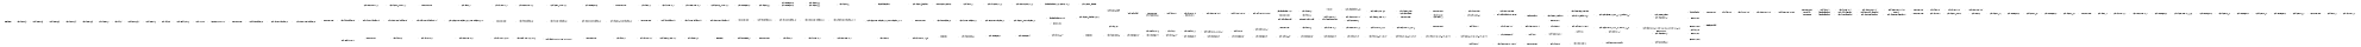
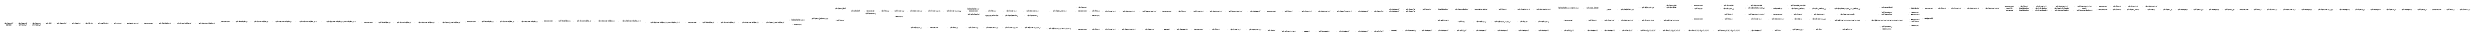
  digraph {
    rankdir=LR
    n1 [label="(<operator>.assignment,s = a1)"]
    n2 [label="(<operator>.assignment,v26 = a2)"]
-   n3 [label="(<operator>.assignment,v25 = a3)"]
    n4 [label="(<operator>.assignment,v24 = a4)"]
    n5 [label="(<operator>.assignment,v23 = a5)"]
    n6 [label="(<operator>.assignment,v21 = 0)"]
    n7 [label="(<operator>.and,a5 & 4)"]
    n8 [label="(<operator>.assignment,v20 = a5 & 4)"]
    n9 [label="(<operator>.assignment,v19 = 0)"]
    n10 [label="(<operator>.and,a5 & 0x980)"]
    n11 [label="(<operator>.notEquals,(a5 & 0x980) != 0)"]
    n12 [label="(<operator>.or,v23 | 0x10000)"]
    n13 [label="(RETURN,return 0;,return 0;)"]
    n14 [label="(cache_scan_free,cache_scan_free(s, v26, v25, v23))"]
    n15 [label="(log_query,log_query(v23 | 0x10000, s, v26, 0))"]
    n16 [label="(METHOD_RETURN,int __fastcall)"]
    n17 [label="(<operator>.assignment,v22 = cache_scan_free(s, v26, v25, v23))"]
    n18 [label="(UNKNOWN,_DWORD *,_DWORD *)"]
    n19 [label="(<operator>.addition,dnsmasq_daemon + 252)"]
    n20 [label="(<operator>.logicalAnd,*(_DWORD *)(dnsmasq_daemon + 252) && *(_DWORD *)(dnsmasq_daemon + 252) < v24)"]
    n21 [label="(UNKNOWN,_DWORD *,_DWORD *)"]
    n22 [label="(UNKNOWN,_DWORD *,_DWORD *)"]
    n23 [label="(<operator>.addition,dnsmasq_daemon + 252)"]
    n24 [label="(<operator>.addition,dnsmasq_daemon + 248)"]
    n25 [label="(<operator>.indirection,*(_DWORD *)(dnsmasq_daemon + 252))"]
    n26 [label="(UNKNOWN,_DWORD *,_DWORD *)"]
    n27 [label="(<operator>.addition,dnsmasq_daemon + 252)"]
    n28 [label="(<operator>.cast,(_DWORD *)(dnsmasq_daemon + 252))"]
    n29 [label="(<operator>.lessThan,*(_DWORD *)(dnsmasq_daemon + 252) < v24)"]
    n30 [label="(<operator>.indirection,*(_DWORD *)(dnsmasq_daemon + 252))"]
    n31 [label="(<operator>.cast,(_DWORD *)(dnsmasq_daemon + 252))"]
    n32 [label="(<operator>.assignment,v24 = *(_DWORD *)(dnsmasq_daemon + 252))"]
    n33 [label="(<operator>.indirection,*(_DWORD *)(dnsmasq_daemon + 252))"]
    n34 [label="(<operator>.cast,(_DWORD *)(dnsmasq_daemon + 252))"]
    n35 [label="(<operator>.logicalAnd,*(_DWORD *)(dnsmasq_daemon + 248) && *(_DWORD *)(dnsmasq_daemon + 248) > v24)"]
    n36 [label="(UNKNOWN,_DWORD *,_DWORD *)"]
    n37 [label="(<operator>.addition,dnsmasq_daemon + 248)"]
    n38 [label="(<operator>.indirection,*(_DWORD *)(dnsmasq_daemon + 248))"]
    n39 [label="(UNKNOWN,_DWORD *,_DWORD *)"]
    n40 [label="(<operator>.addition,dnsmasq_daemon + 248)"]
    n41 [label="(<operator>.cast,(_DWORD *)(dnsmasq_daemon + 248))"]
    n42 [label="(<operator>.greaterThan,*(_DWORD *)(dnsmasq_daemon + 248) > v24)"]
    n43 [label="(<operator>.indirection,*(_DWORD *)(dnsmasq_daemon + 248))"]
    n44 [label="(<operator>.cast,(_DWORD *)(dnsmasq_daemon + 248))"]
    n45 [label="(<operator>.assignment,v24 = *(_DWORD *)(dnsmasq_daemon + 248))"]
    n46 [label="(<operator>.indirection,*(_DWORD *)(dnsmasq_daemon + 248))"]
    n47 [label="(<operator>.cast,(_DWORD *)(dnsmasq_daemon + 248))"]
    n48 [label="(<operator>.and,v23 & 0x180)"]
    n49 [label="(<operator>.assignment,v22 = cache_tail)"]
    n50 [label="(<operator>.logicalAnd,s && strlen(s) >= 0x32)"]
    n51 [label="(strlen,strlen(s))"]
    n52 [label="(<operator>.notEquals,(v23 & 0x180) != 0)"]
    n53 [label="(<operator>.logicalNot,!cache_tail)"]
    n54 [label="(<operator>.assignment,v21 = big_free)"]
    n55 [label="(<operator>.logicalNot,!bignames_left)"]
    n56 [label="(cache_unlink,cache_unlink(v22))"]
    n57 [label="(<operator>.greaterEqualsThan,strlen(s) >= 0x32)"]
    n58 [label="(<operator>.logicalAnd,(v23 & 0x180) != 0 && (v23 & 8) != 0)"]
    n59 [label="(<operator>.and,v23 & 0x80)"]
    n60 [label="(<operator>.assignment,insert_error = 1)"]
    n61 [label="(<operator>.notEquals,(v23 & 0x80) != 0)"]
    n62 [label="(RETURN,return 0;,return 0;)"]
    n63 [label="(<operator>.and,v23 & 8)"]
    n64 [label="(<operator>.notEquals,(v23 & 8) != 0)"]
    n65 [label="(<operator>.logicalAnd,(v23 & 0x80) != 0 && (*(_WORD *)(v22 + 36) & 0x80) != 0 && *(_DWORD *)(v22 + 12) == *v26)"]
    n66 [label="(RETURN,return v22;,return v22;)"]
    n67 [label="(<operator>.and,v23 & 0x100)"]
    n68 [label="(UNKNOWN,_WORD *,_WORD *)"]
    n69 [label="(<operator>.addition,v22 + 36)"]
    n70 [label="(<operator>.logicalAnd,(*(_WORD *)(v22 + 36) & 0x80) != 0 && *(_DWORD *)(v22 + 12) == *v26)"]
    n71 [label="(<operator>.notEquals,(*(_WORD *)(v22 + 36) & 0x80) != 0)"]
    n72 [label="(UNKNOWN,_DWORD *,_DWORD *)"]
    n73 [label="(<operator>.addition,v22 + 12)"]
    n74 [label="(<operator>.and,*(_WORD *)(v22 + 36) & 0x80)"]
    n75 [label="(<operator>.indirection,*(_WORD *)(v22 + 36))"]
    n76 [label="(<operator>.cast,(_WORD *)(v22 + 36))"]
    n77 [label="(<operator>.equals,*(_DWORD *)(v22 + 12) == *v26)"]
    n78 [label="(<operator>.indirection,*(_DWORD *)(v22 + 12))"]
    n79 [label="(<operator>.indirection,*v26)"]
    n80 [label="(<operator>.cast,(_DWORD *)(v22 + 12))"]
    n81 [label="(<operator>.logicalAnd,(v23 & 0x100) != 0 && (*(_WORD *)(v22 + 36) & 0x100) != 0)"]
    n82 [label="(UNKNOWN,_DWORD *,_DWORD *)"]
    n83 [label="(<operator>.addition,v22 + 12)"]
    n84 [label="(<operator>.notEquals,(v23 & 0x100) != 0)"]
    n85 [label="(UNKNOWN,_WORD *,_WORD *)"]
    n86 [label="(<operator>.addition,v22 + 36)"]
    n87 [label="(<operator>.notEquals,(*(_WORD *)(v22 + 36) & 0x100) != 0)"]
    n88 [label="(<operator>.and,*(_WORD *)(v22 + 36) & 0x100)"]
    n89 [label="(<operator>.indirection,*(_WORD *)(v22 + 36))"]
    n90 [label="(<operator>.cast,(_WORD *)(v22 + 36))"]
    n91 [label="(<operator>.assignment,v18 = (_DWORD *)(v22 + 12))"]
    n92 [label="(<operator>.assignment,v17 = v26)"]
    n93 [label="(LOBYTE,LOBYTE(v15))"]
    n94 [label="(<operator>.cast,(_DWORD *)(v22 + 12))"]
    n95 [label="(<operator>.assignment,LOBYTE(v15) = 0)"]
    n96 [label="(UNKNOWN,_DWORD *,_DWORD *)"]
    n97 [label="(<operator>.addition,v22 + 12)"]
    n98 [label="(<operator>.equals,*(_DWORD *)(v22 + 12) == *v26)"]
    n99 [label="(LOBYTE,LOBYTE(v15))"]
    n100 [label="(<operator>.indirectIndexAccess,v16[4])"]
    n101 [label="(<operator>.assignment,LOBYTE(v15) = 0)"]
    n102 [label="(<operator>.and,v15 & 1)"]
    n103 [label="(<operator>.indirection,*(_DWORD *)(v22 + 12))"]
    n104 [label="(<operator>.indirection,*v26)"]
    n105 [label="(<operator>.cast,(_DWORD *)(v22 + 12))"]
    n106 [label="(<operator>.indirectIndexAccess,v18[1])"]
    n107 [label="(<operator>.indirectIndexAccess,v17[1])"]
    n108 [label="(<operator>.equals,v18[1] == v17[1])"]
    n109 [label="(LOBYTE,LOBYTE(v15))"]
    n110 [label="(<operator>.assignment,LOBYTE(v15) = 0)"]
    n111 [label="(<operator>.indirectIndexAccess,v18[2])"]
    n112 [label="(<operator>.indirectIndexAccess,v17[2])"]
    n113 [label="(<operator>.equals,v18[2] == v17[2])"]
    n114 [label="(<operator>.indirectIndexAccess,v17[3])"]
    n115 [label="(<operator>.indirectIndexAccess,v18[3])"]
    n116 [label="(<operator>.assignment,v15 = v17[3] - v18[3] + (v18[3] == v17[3]) + v18[3] - v17[3])"]
    n117 [label="(<operator>.subtraction,v17[3] - v18[3] + (v18[3] == v17[3]) + v18[3] - v17[3])"]
    n118 [label="(<operator>.indirectIndexAccess,v18[3])"]
    n119 [label="(<operator>.addition,v18[3] + (v18[3] == v17[3]) + v18[3] - v17[3])"]
    n120 [label="(<operator>.indirectIndexAccess,v17[3])"]
    n121 [label="(<operator>.addition,(v18[3] == v17[3]) + v18[3] - v17[3])"]
    n122 [label="(<operator>.equals,v18[3] == v17[3])"]
    n123 [label="(<operator>.indirectIndexAccess,v18[3])"]
    n124 [label="(<operator>.indirectIndexAccess,v17[3])"]
    n125 [label="(<operator>.subtraction,v18[3] - v17[3])"]
    n126 [label="(<operator>.assignment,v16[4] = v15 & 1)"]
    n127 [label="(<operator>.and,v15 & 1)"]
    n128 [label="(<operator>.notEquals,(v15 & 1) != 0)"]
    n129 [label="(RETURN,return v22;,return v22;)"]
    n130 [label="(<operator>.assignment,insert_error = 1)"]
    n131 [label="(UNKNOWN,_WORD *,_WORD *)"]
    n132 [label="(RETURN,return 0;,return 0;)"]
    n133 [label="(<operator>.addition,v22 + 36)"]
    n134 [label="(<operator>.equals,(*(_WORD *)(v22 + 36) & 0xC) == 0)"]
    n135 [label="(<operator>.logicalNot,!cache_insert_warned)"]
    n136 [label="(UNKNOWN,_DWORD *,_DWORD *)"]
    n137 [label="(cache_scan_free,cache_scan_free(0, 0, v25, 0))"]
    n138 [label="(my_syslog,my_syslog(3, \"Internal error in cache.\"))"]
    n139 [label="(<operator>.assignment,insert_error = 1)"]
    n140 [label="(<operator>.addition,v22 + 12)"]
    n141 [label="(<operator>.assignment,v20 = 1)"]
    n142 [label="(<operator>.and,*(_WORD *)(v22 + 36) & 0xC)"]
    n143 [label="(<operator>.indirection,*(_WORD *)(v22 + 36))"]
    n144 [label="(<operator>.cast,(_WORD *)(v22 + 36))"]
    n145 [label="(<operator>.assignment,cache_insert_warned = 1)"]
    n146 [label="(RETURN,return 0;,return 0;)"]
    n147 [label="(<operator>.assignment,v5 = *(_DWORD *)(v22 + 12))"]
    n148 [label="(UNKNOWN,_DWORD *,_DWORD *)"]
    n149 [label="(<operator>.addition,v22 + 16)"]
    n150 [label="(<operator>.indirection,*(_DWORD *)(v22 + 12))"]
    n151 [label="(<operator>.cast,(_DWORD *)(v22 + 12))"]
    n152 [label="(<operator>.assignment,v6 = *(_DWORD *)(v22 + 16))"]
    n153 [label="(UNKNOWN,_DWORD *,_DWORD *)"]
    n154 [label="(<operator>.addition,v22 + 20)"]
    n155 [label="(<operator>.indirection,*(_DWORD *)(v22 + 16))"]
+   n156 [label="(<operator>.cast,(_DWORD *)(v22 + 16))"]
    n157 [label="(<operator>.assignment,v7 = *(_DWORD *)(v22 + 20))"]
    n158 [label="(<operator>.indirectIndexAccess,v16[3])"]
    n159 [label="(UNKNOWN,_DWORD *,_DWORD *)"]
    n160 [label="(<operator>.indirection,*(_DWORD *)(v22 + 20))"]
    n161 [label="(<operator>.cast,(_DWORD *)(v22 + 20))"]
    n162 [label="(<operator>.assignment,v16[3] = *(_DWORD *)(v22 + 24))"]
    n163 [label="(<operator>.indirectIndexAccess,v16[2])"]
    n164 [label="(<operator>.assignment,v16[2] = v7)"]
    n165 [label="(<operator>.addition,v22 + 24)"]
    n166 [label="(<operator>.indirection,*(_DWORD *)(v22 + 24))"]
    n167 [label="(<operator>.cast,(_DWORD *)(v22 + 24))"]
    n168 [label="(<operator>.indirectIndexAccess,v16[1])"]
    n169 [label="(<operator>.assignment,v16[1] = v6)"]
    n170 [label="(<operator>.assignment,v19 = 1)"]
    n171 [label="(<operator>.indirectIndexAccess,v16[0])"]
    n172 [label="(<operator>.assignment,v16[0] = v5)"]
    n173 [label="(cache_get_name,cache_get_name(v22))"]
    n174 [label="(<operator>.assignment,v8 = cache_get_name(v22))"]
    n175 [label="(UNKNOWN,unsigned __int16 *,unsigned __int16 *)"]
    n176 [label="(<operator>.addition,v22 + 36)"]
    n177 [label="(cache_scan_free,cache_scan_free(v8, v16, v25, *(unsigned __int16 *)(v22 + 36)))"]
    n178 [label="(<operator>.preIncrement,++cache_live_freed)"]
    n179 [label="(<operator>.indirection,*(unsigned __int16 *)(v22 + 36))"]
    n180 [label="(<operator>.cast,(unsigned __int16 *)(v22 + 36))"]
    n181 [label="(UNKNOWN,_DWORD *,_DWORD *)"]
    n182 [label="(<operator>.logicalAnd,!bignames_left && (v23 & 0x5000) == 0)"]
    n183 [label="(<operator>.and,v23 & 0x5000)"]
    n184 [label="(UNKNOWN,_WORD *,_WORD *)"]
    n185 [label="(<operator>.cast,(_DWORD *)big_free)"]
    n186 [label="(<operator>.assignment,big_free = *(_DWORD *)big_free)"]
    n187 [label="(<operator>.indirection,*(_DWORD *)big_free)"]
    n188 [label="(<operator>.logicalOr,!bignames_left && (v23 & 0x5000) == 0 || (v21 = whine_malloc(1028)) == 0)"]
    n189 [label="(<operator>.assignment,insert_error = 1)"]
    n190 [label="(<operator>.preDecrement,--bignames_left)"]
    n191 [label="(RETURN,return 0;,return 0;)"]
    n192 [label="(whine_malloc,whine_malloc(1028))"]
    n193 [label="(<operator>.assignment,v21 = whine_malloc(1028))"]
    n194 [label="(<operator>.equals,(v23 & 0x5000) == 0)"]
    n195 [label="(<operator>.equals,(v21 = whine_malloc(1028)) == 0)"]
    n196 [label="(<operator>.addition,v22 + 36)"]
    n197 [label="(<operator>.assignment,*(_WORD *)(v22 + 36) = v23)"]
    n198 [label="(UNKNOWN,_DWORD *,_DWORD *)"]
    n199 [label="(UNKNOWN,char *,char *)"]
    n200 [label="(UNKNOWN,_BYTE *,_BYTE *)"]
    n201 [label="(<operator>.addition,v22 + 40)"]
    n202 [label="(cache_get_name,cache_get_name(v22))"]
    n203 [label="(cache_get_name,cache_get_name(v22))"]
    n204 [label="(<operator>.indirection,*(_WORD *)(v22 + 36))"]
    n205 [label="(<operator>.cast,(_WORD *)(v22 + 36))"]
    n206 [label="(<operator>.assignment,*(_DWORD *)(v22 + 40) = v21)"]
    n207 [label="(UNKNOWN,_WORD *,_WORD *)"]
    n208 [label="(<operator>.addition,v22 + 36)"]
    n209 [label="(<operator>.indirection,*(_DWORD *)(v22 + 40))"]
    n210 [label="(<operator>.cast,(_DWORD *)(v22 + 40))"]
    n211 [label="(<operator>.indirection,*(_WORD *)(v22 + 36))"]
    n212 [label="(<operator>.cast,(_WORD *)(v22 + 36))"]
    n213 [label="(<operator>.assignment,v9 = (char *)cache_get_name(v22))"]
    n214 [label="(strcpy,strcpy(v9, s))"]
    n215 [label="(UNKNOWN,_DWORD *,_DWORD *)"]
    n216 [label="(UNKNOWN,_DWORD *,_DWORD *)"]
    n217 [label="(<operator>.cast,(char *)cache_get_name(v22))"]
    n218 [label="(<operator>.cast,(_DWORD *)v22)"]
    n219 [label="(<operator>.addition,v22 + 28)"]
    n220 [label="(<operator>.assignment,*(_BYTE *)cache_get_name(v22) = 0)"]
    n221 [label="(<operator>.indirection,*(_BYTE *)cache_get_name(v22))"]
    n222 [label="(<operator>.cast,(_BYTE *)cache_get_name(v22))"]
    n223 [label="(<operator>.assignment,v10 = (_DWORD *)v22)"]
    n224 [label="(<operator>.indirection,*v26)"]
    n225 [label="(<operator>.assignment,v11 = *v26)"]
    n226 [label="(<operator>.indirectIndexAccess,v26[1])"]
    n227 [label="(<operator>.assignment,v12 = v26[1])"]
    n228 [label="(<operator>.indirectIndexAccess,v26[2])"]
    n229 [label="(<operator>.assignment,v13 = v26[2])"]
    n230 [label="(UNKNOWN,_DWORD *,_DWORD *)"]
    n231 [label="(<operator>.addition,v22 + 24)"]
    n232 [label="(<operator>.assignment,*(_DWORD *)(v22 + 24) = v26[3])"]
    n233 [label="(<operator>.indirectIndexAccess,v10[5])"]
    n234 [label="(<operator>.assignment,v10[5] = v13)"]
    n235 [label="(<operator>.indirection,*(_DWORD *)(v22 + 24))"]
    n236 [label="(<operator>.indirectIndexAccess,v26[3])"]
    n237 [label="(<operator>.cast,(_DWORD *)(v22 + 24))"]
    n238 [label="(<operator>.indirectIndexAccess,v10[4])"]
    n239 [label="(<operator>.assignment,v10[4] = v12)"]
    n240 [label="(<operator>.indirectIndexAccess,v10[3])"]
    n241 [label="(<operator>.assignment,v10[3] = v11)"]
    n242 [label="(<operator>.assignment,*(_DWORD *)(v22 + 28) = v25 + v24)"]
    n243 [label="(UNKNOWN,_DWORD *,_DWORD *)"]
    n244 [label="(<operator>.cast,(_DWORD *)v22)"]
    n245 [label="(<operator>.addition,v25 + v24)"]
    n246 [label="(<operator>.cast,(_DWORD *)(v22 + 28))"]
    n247 [label="(<operator>.assignment,*(_DWORD *)v22 = new_chain)"]
    n248 [label="(<operator>.assignment,new_chain = v22)"]
    n249 [label="(RETURN,return v22;,return v22;)"]
    n250 [label="(<operator>.indirection,*(_DWORD *)v22)"]
    n251 [label="(METHOD,cache_insert)"]
    n1 -> n2
-   n2 -> n3
-   n3 -> n4
    n4 -> n5
    n5 -> n6
    n6 -> n7
    n7 -> n8
    n8 -> n9
    n9 -> n10
    n10 -> n11
    n11 -> n12
    n11 -> n13
    n11 -> n14
    n12 -> n15
    n13 -> n16
    n14 -> n17
    n15 -> n18
    n17 -> n48
    n17 -> n49
    n17 -> n50
    n17 -> n51
    n18 -> n19
    n19 -> n28
    n20 -> n21
    n20 -> n22
    n21 -> n23
    n22 -> n24
    n23 -> n34
    n24 -> n41
    n25 -> n20
    n25 -> n26
    n26 -> n27
    n27 -> n31
    n28 -> n25
    n29 -> n20
    n30 -> n29
    n31 -> n30
    n32 -> n22
    n33 -> n32
    n34 -> n33
    n35 -> n13
    n35 -> n14
    n35 -> n36
    n36 -> n37
    n37 -> n47
    n38 -> n35
    n38 -> n39
    n39 -> n40
    n40 -> n44
    n41 -> n38
    n42 -> n35
    n43 -> n42
    n44 -> n43
    n45 -> n13
    n45 -> n14
    n46 -> n45
    n47 -> n46
    n48 -> n52
    n49 -> n53
    n50 -> n54
    n50 -> n55
    n50 -> n56
    n51 -> n57
    n52 -> n58
    n52 -> n63
    n53 -> n130
    n53 -> n131
    n54 -> n181
    n55 -> n182
    n55 -> n183
    n56 -> n184
    n57 -> n50
    n58 -> n59
    n58 -> n60
    n59 -> n61
    n60 -> n62
    n61 -> n65
    n61 -> n68
    n62 -> n16
    n63 -> n64
    n64 -> n58
    n65 -> n66
    n65 -> n67
    n66 -> n16
    n68 -> n69
    n69 -> n76
    n70 -> n65
    n71 -> n70
    n71 -> n72
    n72 -> n73
    n73 -> n80
    n74 -> n71
    n75 -> n74
    n76 -> n75
    n77 -> n70
    n78 -> n79
    n79 -> n77
    n80 -> n78
    n81 -> n60
    n81 -> n82
    n82 -> n83
    n83 -> n94
    n84 -> n67
    n84 -> n81
    n84 -> n85
    n85 -> n86
    n86 -> n90
    n87 -> n81
    n88 -> n87
    n89 -> n88
    n90 -> n89
    n91 -> n92
    n92 -> n93
    n93 -> n95
    n94 -> n91
    n95 -> n96
    n96 -> n97
    n97 -> n105
    n98 -> n99
    n98 -> n100
    n99 -> n101
    n100 -> n102
    n101 -> n106
    n102 -> n126
    n103 -> n104
    n104 -> n98
    n105 -> n103
    n106 -> n107
    n107 -> n108
    n108 -> n100
    n108 -> n109
    n109 -> n110
    n110 -> n111
    n111 -> n112
    n112 -> n113
    n113 -> n100
    n113 -> n114
    n114 -> n115
    n115 -> n118
    n116 -> n100
    n117 -> n116
    n118 -> n120
    n119 -> n117
    n120 -> n122
    n121 -> n119
    n122 -> n123
    n123 -> n124
    n124 -> n125
    n125 -> n121
    n126 -> n127
    n127 -> n128
    n128 -> n60
    n128 -> n129
    n129 -> n16
    n130 -> n132
    n131 -> n133
    n132 -> n16
    n133 -> n144
    n134 -> n50
    n134 -> n51
    n134 -> n135
    n134 -> n136
    n134 -> n137
    n135 -> n138
    n135 -> n139
    n136 -> n140
    n137 -> n141
    n138 -> n145
    n139 -> n146
    n140 -> n151
    n141 -> n49
    n141 -> n50
    n141 -> n51
    n142 -> n134
    n143 -> n142
    n144 -> n143
    n145 -> n139
    n146 -> n16
    n147 -> n148
    n148 -> n149
+   n149 -> n156
    n150 -> n147
    n151 -> n150
    n152 -> n153
    n153 -> n154
    n154 -> n161
    n155 -> n152
+   n156 -> n155
    n157 -> n158
    n158 -> n159
    n159 -> n165
    n160 -> n157
    n161 -> n160
    n162 -> n163
    n163 -> n164
    n164 -> n168
    n165 -> n167
    n166 -> n162
    n167 -> n166
    n168 -> n169
    n169 -> n170
    n170 -> n173
    n171 -> n172
    n172 -> n170
    n173 -> n174
    n174 -> n175
    n175 -> n176
    n176 -> n180
    n177 -> n178
    n178 -> n49
    n178 -> n50
    n178 -> n51
    n179 -> n177
    n180 -> n179
    n181 -> n185
    n182 -> n188
    n182 -> n192
    n183 -> n194
    n184 -> n196
    n185 -> n187
    n186 -> n56
    n187 -> n186
    n188 -> n56
    n188 -> n189
    n188 -> n190
    n189 -> n191
    n190 -> n56
    n191 -> n16
    n192 -> n193
    n193 -> n195
    n194 -> n182
    n195 -> n188
    n196 -> n205
    n197 -> n198
    n197 -> n199
    n197 -> n200
    n198 -> n201
    n199 -> n202
    n200 -> n203
    n201 -> n210
    n202 -> n217
    n203 -> n222
    n204 -> n197
    n205 -> n204
    n206 -> n207
    n207 -> n208
    n208 -> n212
    n209 -> n206
    n210 -> n209
    n212 -> n211
    n213 -> n214
    n214 -> n215
    n214 -> n216
    n215 -> n218
    n216 -> n219
    n217 -> n213
    n218 -> n223
    n219 -> n246
    n220 -> n215
    n220 -> n216
    n221 -> n220
    n222 -> n221
    n223 -> n224
    n224 -> n225
    n225 -> n226
    n226 -> n227
    n227 -> n228
    n228 -> n229
    n229 -> n230
    n230 -> n231
    n231 -> n237
    n232 -> n233
    n233 -> n234
    n234 -> n238
    n235 -> n236
    n236 -> n232
    n237 -> n235
    n238 -> n239
    n239 -> n240
    n240 -> n241
    n241 -> n216
    n242 -> n243
    n243 -> n244
    n244 -> n250
    n245 -> n242
    n247 -> n248
    n248 -> n249
    n249 -> n16
    n250 -> n247
    n251 -> n1
  }
